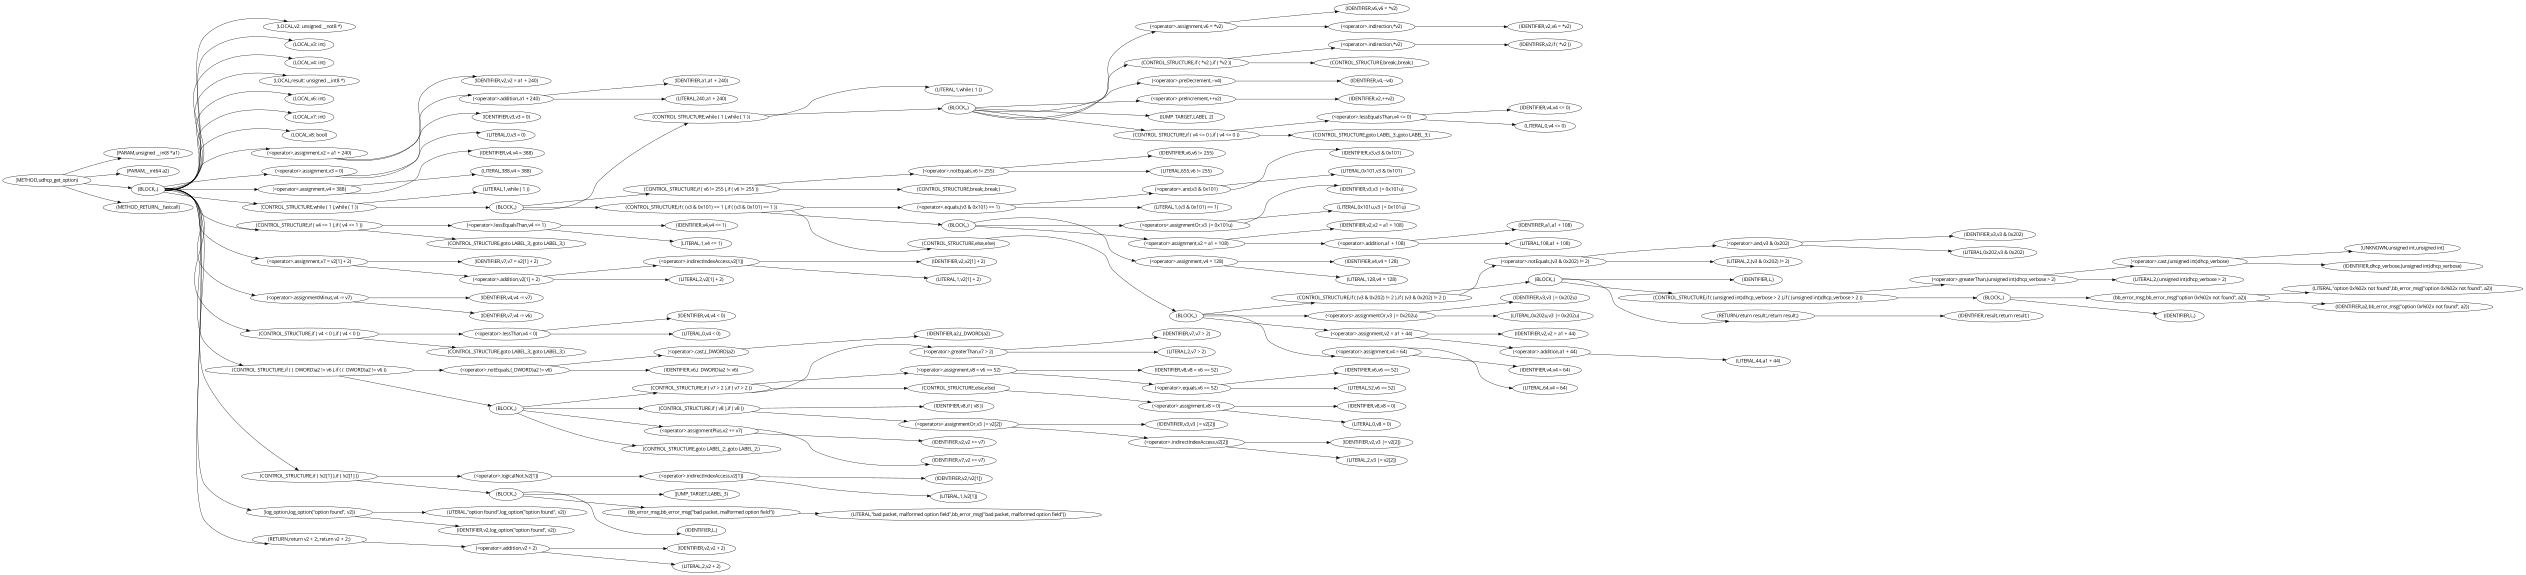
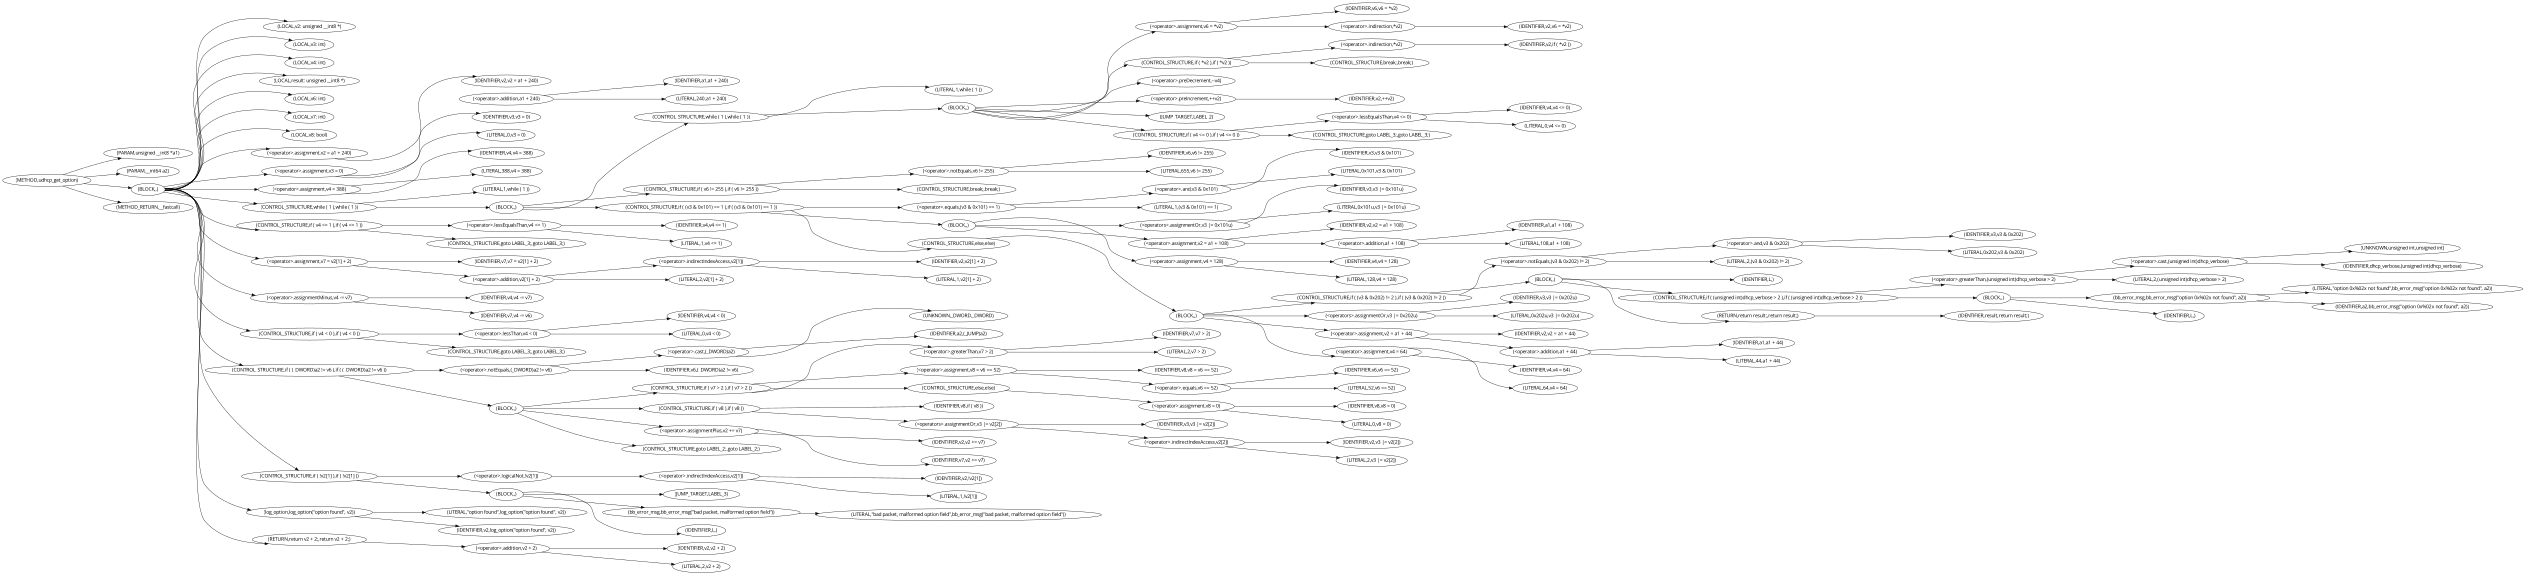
  digraph {
    fontname="Open Sans"
    rankdir=LR
    node [fontname="Open Sans"]
    edge [fontname="Open Sans"]
    n1 [label="(METHOD,udhcp_get_option)"]
    n2 [label="(PARAM,unsigned __int8 *a1)"]
    n3 [label="(PARAM,__int64 a2)"]
    n4 [label="(BLOCK,,)"]
    n5 [label="(METHOD_RETURN,__fastcall)"]
-   n6 [label="(LOCAL,v2: unsigned __not8 *)"]
+   n6 [label="(LOCAL,v2: unsigned __int8 *)"]
    n7 [label="(LOCAL,v3: int)"]
    n8 [label="(LOCAL,v4: int)"]
    n9 [label="(LOCAL,result: unsigned __int8 *)"]
    n10 [label="(LOCAL,v6: int)"]
    n11 [label="(LOCAL,v7: int)"]
    n12 [label="(LOCAL,v8: bool)"]
    n13 [label="(<operator>.assignment,v2 = a1 + 240)"]
    n14 [label="(<operator>.assignment,v3 = 0)"]
    n15 [label="(<operator>.assignment,v4 = 388)"]
    n16 [label="(CONTROL_STRUCTURE,while ( 1 ),while ( 1 ))"]
    n17 [label="(CONTROL_STRUCTURE,if ( v4 <= 1 ),if ( v4 <= 1 ))"]
    n18 [label="(<operator>.assignment,v7 = v2[1] + 2)"]
    n19 [label="(<operator>.assignmentMinus,v4 -= v7)"]
    n20 [label="(CONTROL_STRUCTURE,if ( v4 < 0 ),if ( v4 < 0 ))"]
    n21 [label="(CONTROL_STRUCTURE,if ( (_DWORD)a2 != v6 ),if ( (_DWORD)a2 != v6 ))"]
    n22 [label="(CONTROL_STRUCTURE,if ( !v2[1] ),if ( !v2[1] ))"]
    n23 [label="(log_option,log_option(\"option found\", v2))"]
    n24 [label="(RETURN,return v2 + 2;,return v2 + 2;)"]
    n25 [label="(IDENTIFIER,v2,v2 = a1 + 240)"]
    n26 [label="(<operator>.addition,a1 + 240)"]
    n27 [label="(IDENTIFIER,v3,v3 = 0)"]
    n28 [label="(LITERAL,0,v3 = 0)"]
    n29 [label="(IDENTIFIER,v4,v4 = 388)"]
    n30 [label="(LITERAL,388,v4 = 388)"]
    n31 [label="(LITERAL,1,while ( 1 ))"]
    n32 [label="(BLOCK,,)"]
    n33 [label="(<operator>.lessEqualsThan,v4 <= 1)"]
    n34 [label="(CONTROL_STRUCTURE,goto LABEL_3;,goto LABEL_3;)"]
    n35 [label="(IDENTIFIER,v7,v7 = v2[1] + 2)"]
    n36 [label="(<operator>.addition,v2[1] + 2)"]
    n37 [label="(IDENTIFIER,v4,v4 -= v7)"]
    n38 [label="(IDENTIFIER,v7,v4 -= v6)"]
    n39 [label="(<operator>.lessThan,v4 < 0)"]
    n40 [label="(CONTROL_STRUCTURE,goto LABEL_3;,goto LABEL_3;)"]
    n41 [label="(<operator>.notEquals,(_DWORD)a2 != v6)"]
    n42 [label="(BLOCK,,)"]
    n43 [label="(<operator>.logicalNot,!v2[1])"]
    n44 [label="(BLOCK,,)"]
    n45 [label="(LITERAL,\"option found\",log_option(\"option found\", v2))"]
    n46 [label="(IDENTIFIER,v2,log_option(\"option found\", v2))"]
    n47 [label="(<operator>.addition,v2 + 2)"]
    n48 [label="(IDENTIFIER,a1,a1 + 240)"]
    n49 [label="(LITERAL,240,a1 + 240)"]
    n50 [label="(CONTROL_STRUCTURE,while ( 1 ),while ( 1 ))"]
    n51 [label="(CONTROL_STRUCTURE,if ( v6 != 255 ),if ( v6 != 255 ))"]
    n52 [label="(CONTROL_STRUCTURE,if ( (v3 & 0x101) == 1 ),if ( (v3 & 0x101) == 1 ))"]
    n53 [label="(LITERAL,1,while ( 1 ))"]
    n54 [label="(BLOCK,,)"]
    n55 [label="(<operator>.notEquals,v6 != 255)"]
    n56 [label="(CONTROL_STRUCTURE,break;,break;)"]
    n57 [label="(<operator>.equals,(v3 & 0x101) == 1)"]
    n58 [label="(BLOCK,,)"]
    n59 [label="(CONTROL_STRUCTURE,else,else)"]
    n60 [label="(<operator>.assignment,v6 = *v2)"]
    n61 [label="(CONTROL_STRUCTURE,if ( *v2 ),if ( *v2 ))"]
    n62 [label="(<operator>.preDecrement,--v4)"]
    n63 [label="(<operator>.preIncrement,++v2)"]
    n64 [label="(JUMP_TARGET,LABEL_2)"]
    n65 [label="(CONTROL_STRUCTURE,if ( v4 <= 0 ),if ( v4 <= 0 ))"]
    n66 [label="(IDENTIFIER,v6,v6 = *v2)"]
    n67 [label="(<operator>.indirection,*v2)"]
    n68 [label="(<operator>.indirection,*v2)"]
    n69 [label="(CONTROL_STRUCTURE,break;,break;)"]
-   n70 [label="(IDENTIFIER,v4,--v4)"]
    n71 [label="(IDENTIFIER,v2,++v2)"]
    n72 [label="(<operator>.lessEqualsThan,v4 <= 0)"]
    n73 [label="(CONTROL_STRUCTURE,goto LABEL_3;,goto LABEL_3;)"]
    n74 [label="(IDENTIFIER,v2,v6 = *v2)"]
    n75 [label="(IDENTIFIER,v2,if ( *v2 ))"]
    n76 [label="(IDENTIFIER,v4,v4 <= 0)"]
    n77 [label="(LITERAL,0,v4 <= 0)"]
    n78 [label="(IDENTIFIER,v6,v6 != 255)"]
    n79 [label="(LITERAL,655,v6 != 255)"]
    n80 [label="(<operator>.and,v3 & 0x101)"]
    n81 [label="(LITERAL,1,(v3 & 0x101) == 1)"]
    n82 [label="(<operators>.assignmentOr,v3 |= 0x101u)"]
    n83 [label="(<operator>.assignment,v2 = a1 + 108)"]
    n84 [label="(<operator>.assignment,v4 = 128)"]
    n85 [label="(BLOCK,,)"]
    n86 [label="(IDENTIFIER,v3,v3 & 0x101)"]
    n87 [label="(LITERAL,0x101,v3 & 0x101)"]
    n88 [label="(IDENTIFIER,v3,v3 |= 0x101u)"]
    n89 [label="(LITERAL,0x101u,v3 |= 0x101u)"]
    n90 [label="(IDENTIFIER,v2,v2 = a1 + 108)"]
    n91 [label="(<operator>.addition,a1 + 108)"]
    n92 [label="(IDENTIFIER,v4,v4 = 128)"]
    n93 [label="(LITERAL,128,v4 = 128)"]
    n94 [label="(IDENTIFIER,a1,a1 + 108)"]
    n95 [label="(LITERAL,108,a1 + 108)"]
    n96 [label="(CONTROL_STRUCTURE,if ( (v3 & 0x202) != 2 ),if ( (v3 & 0x202) != 2 ))"]
    n97 [label="(<operators>.assignmentOr,v3 |= 0x202u)"]
    n98 [label="(<operator>.assignment,v2 = a1 + 44)"]
    n99 [label="(<operator>.assignment,v4 = 64)"]
    n100 [label="(<operator>.notEquals,(v3 & 0x202) != 2)"]
    n101 [label="(BLOCK,,)"]
    n102 [label="(IDENTIFIER,v3,v3 |= 0x202u)"]
    n103 [label="(LITERAL,0x202u,v3 |= 0x202u)"]
    n104 [label="(IDENTIFIER,v2,v2 = a1 + 44)"]
    n105 [label="(<operator>.addition,a1 + 44)"]
    n106 [label="(IDENTIFIER,v4,v4 = 64)"]
    n107 [label="(LITERAL,64,v4 = 64)"]
    n108 [label="(<operator>.and,v3 & 0x202)"]
    n109 [label="(LITERAL,2,(v3 & 0x202) != 2)"]
    n110 [label="(IDENTIFIER,L,)"]
    n111 [label="(CONTROL_STRUCTURE,if ( (unsigned int)dhcp_verbose > 2 ),if ( (unsigned int)dhcp_verbose > 2 ))"]
    n112 [label="(RETURN,return result;,return result;)"]
    n113 [label="(IDENTIFIER,v3,v3 & 0x202)"]
    n114 [label="(LITERAL,0x202,v3 & 0x202)"]
    n115 [label="(<operator>.greaterThan,(unsigned int)dhcp_verbose > 2)"]
    n116 [label="(BLOCK,,)"]
    n117 [label="(IDENTIFIER,result,return result;)"]
    n118 [label="(<operator>.cast,(unsigned int)dhcp_verbose)"]
    n119 [label="(LITERAL,2,(unsigned int)dhcp_verbose > 2)"]
    n120 [label="(bb_error_msg,bb_error_msg(\"option 0x%02x not found\", a2))"]
    n121 [label="(IDENTIFIER,L,)"]
    n122 [label="(UNKNOWN,unsigned int,unsigned int)"]
    n123 [label="(IDENTIFIER,dhcp_verbose,(unsigned int)dhcp_verbose)"]
    n124 [label="(LITERAL,\"option 0x%02x not found\",bb_error_msg(\"option 0x%02x not found\", a2))"]
    n125 [label="(IDENTIFIER,a2,bb_error_msg(\"option 0x%02x not found\", a2))"]
+   n126 [label="(IDENTIFIER,a1,a1 + 44)"]
    n127 [label="(LITERAL,44,a1 + 44)"]
    n128 [label="(IDENTIFIER,v4,v4 <= 1)"]
    n129 [label="(LITERAL,1,v4 <= 1)"]
    n130 [label="(<operator>.indirectIndexAccess,v2[1])"]
    n131 [label="(LITERAL,2,v2[1] + 2)"]
    n132 [label="(IDENTIFIER,v2,v2[1] + 2)"]
    n133 [label="(LITERAL,1,v2[1] + 2)"]
    n134 [label="(IDENTIFIER,v4,v4 < 0)"]
    n135 [label="(LITERAL,0,v4 < 0)"]
    n136 [label="(<operator>.cast,(_DWORD)a2)"]
    n137 [label="(IDENTIFIER,v6,(_DWORD)a2 != v6)"]
    n138 [label="(CONTROL_STRUCTURE,if ( v7 > 2 ),if ( v7 > 2 ))"]
    n139 [label="(CONTROL_STRUCTURE,if ( v8 ),if ( v8 ))"]
    n140 [label="(<operator>.assignmentPlus,v2 += v7)"]
    n141 [label="(CONTROL_STRUCTURE,goto LABEL_2;,goto LABEL_2;)"]
-   n143 [label="(IDENTIFIER,a2,(_DWORD)a2)"]
+   n142 [label="(UNKNOWN,_DWORD,_DWORD)"]
+   n143 [label="(IDENTIFIER,a2,(_JUMP)a2)"]
    n144 [label="(<operator>.greaterThan,v7 > 2)"]
    n145 [label="(<operator>.assignment,v8 = v6 == 52)"]
    n146 [label="(CONTROL_STRUCTURE,else,else)"]
    n147 [label="(IDENTIFIER,v8,if ( v8 ))"]
    n148 [label="(<operators>.assignmentOr,v3 |= v2[2])"]
    n149 [label="(IDENTIFIER,v2,v2 += v7)"]
    n150 [label="(IDENTIFIER,v7,v2 += v7)"]
    n151 [label="(IDENTIFIER,v7,v7 > 2)"]
    n152 [label="(LITERAL,2,v7 > 2)"]
    n153 [label="(IDENTIFIER,v8,v8 = v6 == 52)"]
    n154 [label="(<operator>.equals,v6 == 52)"]
    n155 [label="(<operator>.assignment,v8 = 0)"]
    n156 [label="(IDENTIFIER,v6,v6 == 52)"]
    n157 [label="(LITERAL,52,v6 == 52)"]
    n158 [label="(IDENTIFIER,v8,v8 = 0)"]
    n159 [label="(LITERAL,0,v8 = 0)"]
    n160 [label="(IDENTIFIER,v3,v3 |= v2[2])"]
    n161 [label="(<operator>.indirectIndexAccess,v2[2])"]
    n162 [label="(IDENTIFIER,v2,v3 |= v2[2])"]
    n163 [label="(LITERAL,2,v3 |= v2[2])"]
    n164 [label="(<operator>.indirectIndexAccess,v2[1])"]
    n165 [label="(JUMP_TARGET,LABEL_3)"]
    n166 [label="(bb_error_msg,bb_error_msg(\"bad packet, malformed option field\"))"]
    n167 [label="(IDENTIFIER,L,)"]
    n168 [label="(IDENTIFIER,v2,!v2[1])"]
    n169 [label="(LITERAL,1,!v2[1])"]
    n170 [label="(LITERAL,\"bad packet, malformed option field\",bb_error_msg(\"bad packet, malformed option field\"))"]
    n171 [label="(IDENTIFIER,v2,v2 + 2)"]
    n172 [label="(LITERAL,2,v2 + 2)"]
    n1 -> n2
    n1 -> n3
    n1 -> n4
    n1 -> n5
    n4 -> n6
    n4 -> n7
    n4 -> n8
    n4 -> n9
    n4 -> n10
    n4 -> n11
    n4 -> n12
    n4 -> n13
    n4 -> n14
    n4 -> n15
    n4 -> n16
    n4 -> n17
    n4 -> n18
    n4 -> n19
    n4 -> n20
    n4 -> n21
    n4 -> n22
    n4 -> n23
    n4 -> n24
    n13 -> n25
-   n13 -> n26
    n14 -> n27
    n14 -> n28
    n15 -> n29
    n15 -> n30
    n16 -> n31
    n16 -> n32
    n17 -> n33
    n17 -> n34
    n18 -> n35
    n18 -> n36
    n19 -> n37
    n19 -> n38
    n20 -> n39
    n20 -> n40
    n21 -> n41
    n21 -> n42
    n22 -> n43
    n22 -> n44
    n23 -> n45
    n23 -> n46
    n24 -> n47
    n26 -> n48
    n26 -> n49
    n32 -> n50
    n32 -> n51
    n32 -> n52
    n33 -> n128
    n33 -> n129
    n36 -> n130
    n36 -> n131
    n39 -> n134
    n39 -> n135
    n41 -> n136
    n41 -> n137
    n42 -> n138
    n42 -> n139
    n42 -> n140
    n42 -> n141
    n43 -> n164
    n44 -> n165
    n44 -> n166
    n44 -> n167
    n47 -> n171
    n47 -> n172
    n50 -> n53
    n50 -> n54
    n51 -> n55
    n51 -> n56
    n52 -> n57
    n52 -> n58
    n52 -> n59
    n54 -> n60
    n54 -> n61
    n54 -> n62
    n54 -> n63
    n54 -> n64
    n54 -> n65
    n55 -> n78
    n55 -> n79
    n57 -> n80
    n57 -> n81
    n58 -> n82
    n58 -> n83
    n58 -> n84
    n59 -> n85
    n60 -> n66
    n60 -> n67
    n61 -> n68
    n61 -> n69
-   n62 -> n70
    n63 -> n71
    n65 -> n72
    n65 -> n73
    n67 -> n74
    n68 -> n75
    n72 -> n76
    n72 -> n77
    n80 -> n86
    n80 -> n87
    n82 -> n88
    n82 -> n89
    n83 -> n90
    n83 -> n91
    n84 -> n92
    n84 -> n93
    n85 -> n96
    n85 -> n97
    n85 -> n98
    n85 -> n99
    n91 -> n94
    n91 -> n95
    n96 -> n100
    n96 -> n101
    n97 -> n102
    n97 -> n103
    n98 -> n104
    n98 -> n105
    n99 -> n106
    n99 -> n107
    n100 -> n108
    n100 -> n109
    n101 -> n110
    n101 -> n111
    n101 -> n112
+   n105 -> n126
    n105 -> n127
    n108 -> n113
    n108 -> n114
    n111 -> n115
    n111 -> n116
    n112 -> n117
    n115 -> n118
    n115 -> n119
    n116 -> n120
    n116 -> n121
    n118 -> n122
    n118 -> n123
    n120 -> n124
    n120 -> n125
    n130 -> n132
    n130 -> n133
+   n136 -> n142
    n136 -> n143
    n138 -> n144
    n138 -> n145
    n138 -> n146
    n139 -> n147
    n139 -> n148
    n140 -> n149
    n140 -> n150
    n144 -> n151
    n144 -> n152
    n145 -> n153
    n145 -> n154
    n146 -> n155
    n148 -> n160
    n148 -> n161
    n154 -> n156
    n154 -> n157
    n155 -> n158
    n155 -> n159
    n161 -> n162
    n161 -> n163
    n164 -> n168
    n164 -> n169
    n166 -> n170
  }
